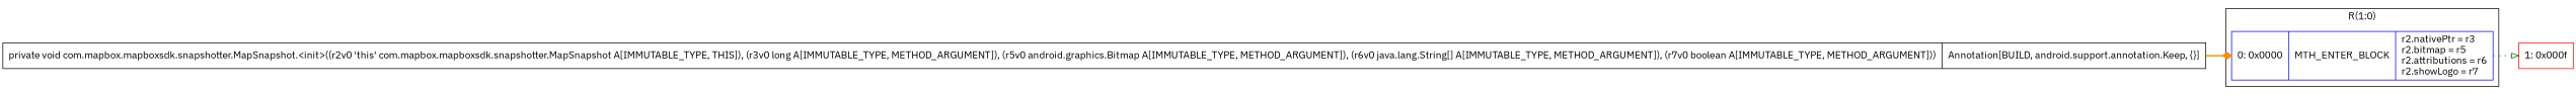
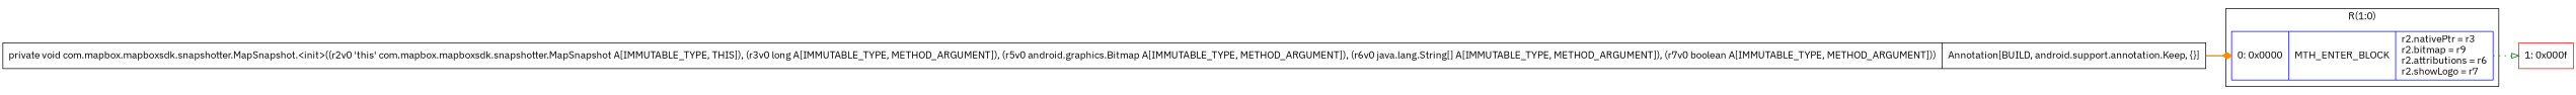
  digraph {
    rankdir=LR
    fontname="IBM Plex Sans"
    node [shape=record fontname="IBM Plex Sans"]
    edge [fontname="IBM Plex Sans"]
-   n1 [color=blue label="{0\:\ 0x0000|MTH_ENTER_BLOCK\l|r2.nativePtr = r3\lr2.bitmap = r5\lr2.attributions = r6\lr2.showLogo = r7\l}"]
+   n1 [color=blue label="{0\:\ 0x0000|MTH_ENTER_BLOCK\l|r2.nativePtr = r3\lr2.bitmap = r9\lr2.attributions = r6\lr2.showLogo = r7\l}"]
    n2 [color=red label="{1\:\ 0x000f}"]
    n3 [label="{private void com.mapbox.mapboxsdk.snapshotter.MapSnapshot.\<init\>((r2v0 'this' com.mapbox.mapboxsdk.snapshotter.MapSnapshot A[IMMUTABLE_TYPE, THIS]), (r3v0 long A[IMMUTABLE_TYPE, METHOD_ARGUMENT]), (r5v0 android.graphics.Bitmap A[IMMUTABLE_TYPE, METHOD_ARGUMENT]), (r6v0 java.lang.String[] A[IMMUTABLE_TYPE, METHOD_ARGUMENT]), (r7v0 boolean A[IMMUTABLE_TYPE, METHOD_ARGUMENT]))  | Annotation[BUILD, android.support.annotation.Keep, \{\}]\l}"]
    subgraph cluster_1 {
      label="R(1:0)"
      n1
    }
    n1 -> n2 [color=darkgreen style=dotted arrowhead=onormal]
    n3 -> n1 [color=darkorange style=bold arrowhead=diamond]
  }
